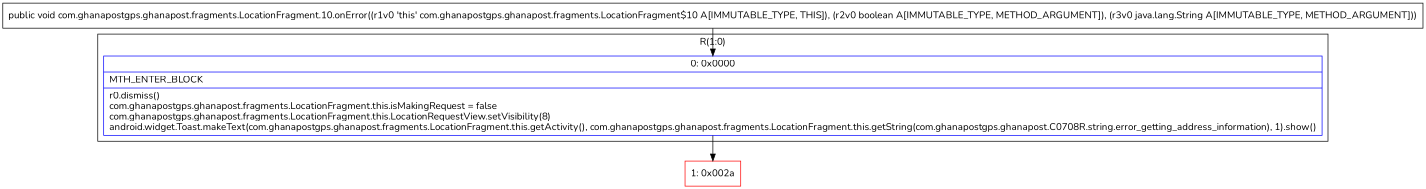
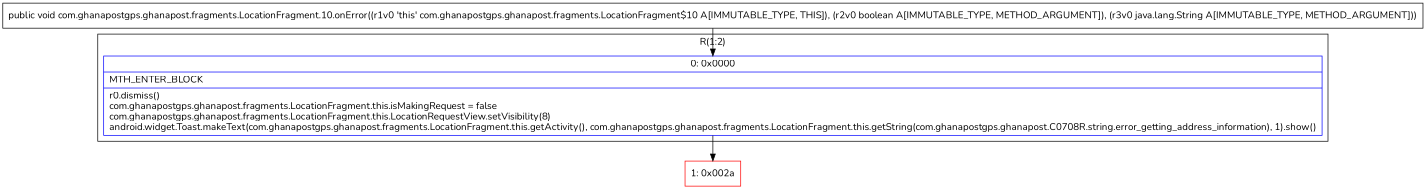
  digraph {
    fontname=Nunito
    node [shape=record fontname=Nunito]
    edge [fontname=Nunito]
    n1 [color=blue label="{0\:\ 0x0000|MTH_ENTER_BLOCK\l|r0.dismiss()\lcom.ghanapostgps.ghanapost.fragments.LocationFragment.this.isMakingRequest = false\lcom.ghanapostgps.ghanapost.fragments.LocationFragment.this.LocationRequestView.setVisibility(8)\landroid.widget.Toast.makeText(com.ghanapostgps.ghanapost.fragments.LocationFragment.this.getActivity(), com.ghanapostgps.ghanapost.fragments.LocationFragment.this.getString(com.ghanapostgps.ghanapost.C0708R.string.error_getting_address_information), 1).show()\l}"]
    n2 [color=red label="{1\:\ 0x002a}"]
    n3 [label="{public void com.ghanapostgps.ghanapost.fragments.LocationFragment.10.onError((r1v0 'this' com.ghanapostgps.ghanapost.fragments.LocationFragment$10 A[IMMUTABLE_TYPE, THIS]), (r2v0 boolean A[IMMUTABLE_TYPE, METHOD_ARGUMENT]), (r3v0 java.lang.String A[IMMUTABLE_TYPE, METHOD_ARGUMENT])) }"]
    subgraph cluster_1 {
-     label="R(1:0)"
+     label="R(1:2)"
      n1
    }
    n1 -> n2
    n3 -> n1
  }
